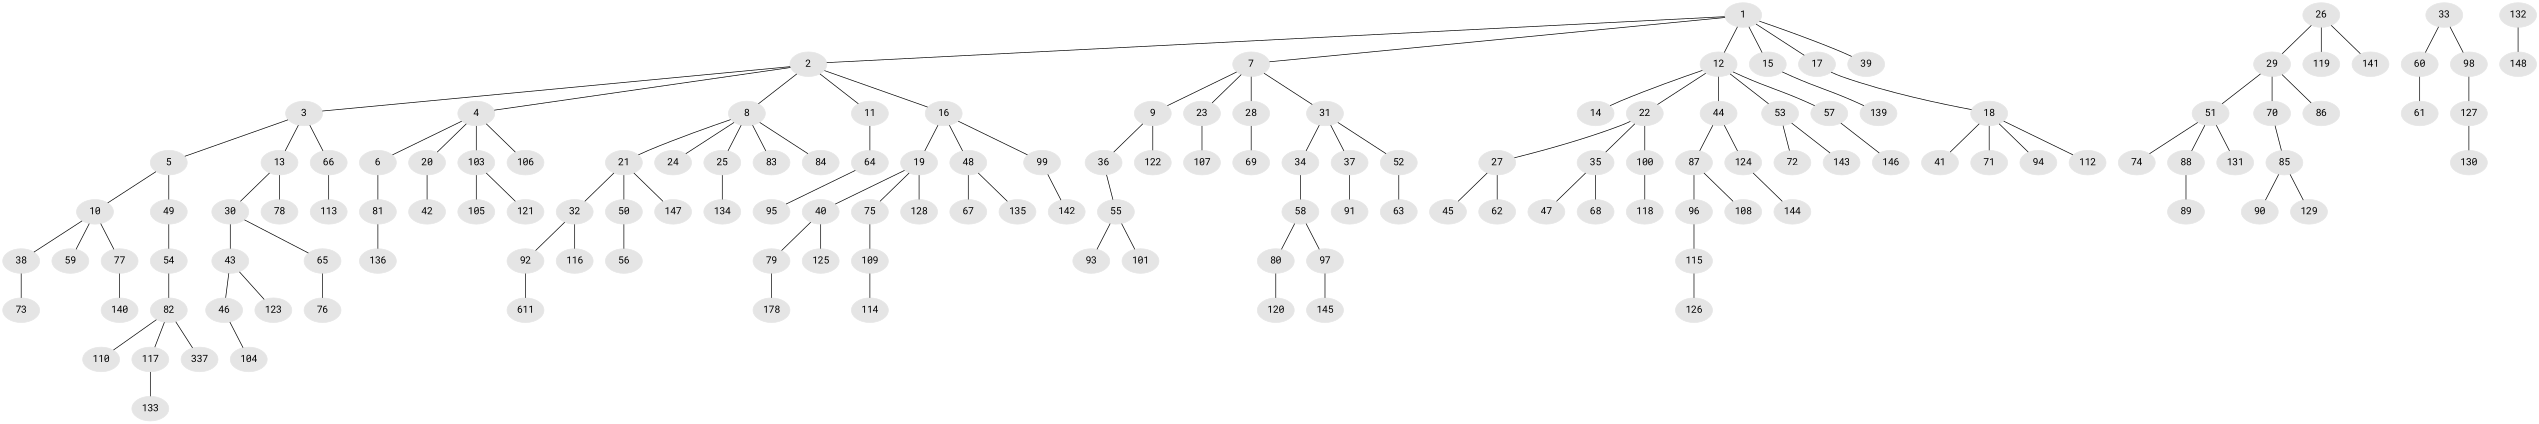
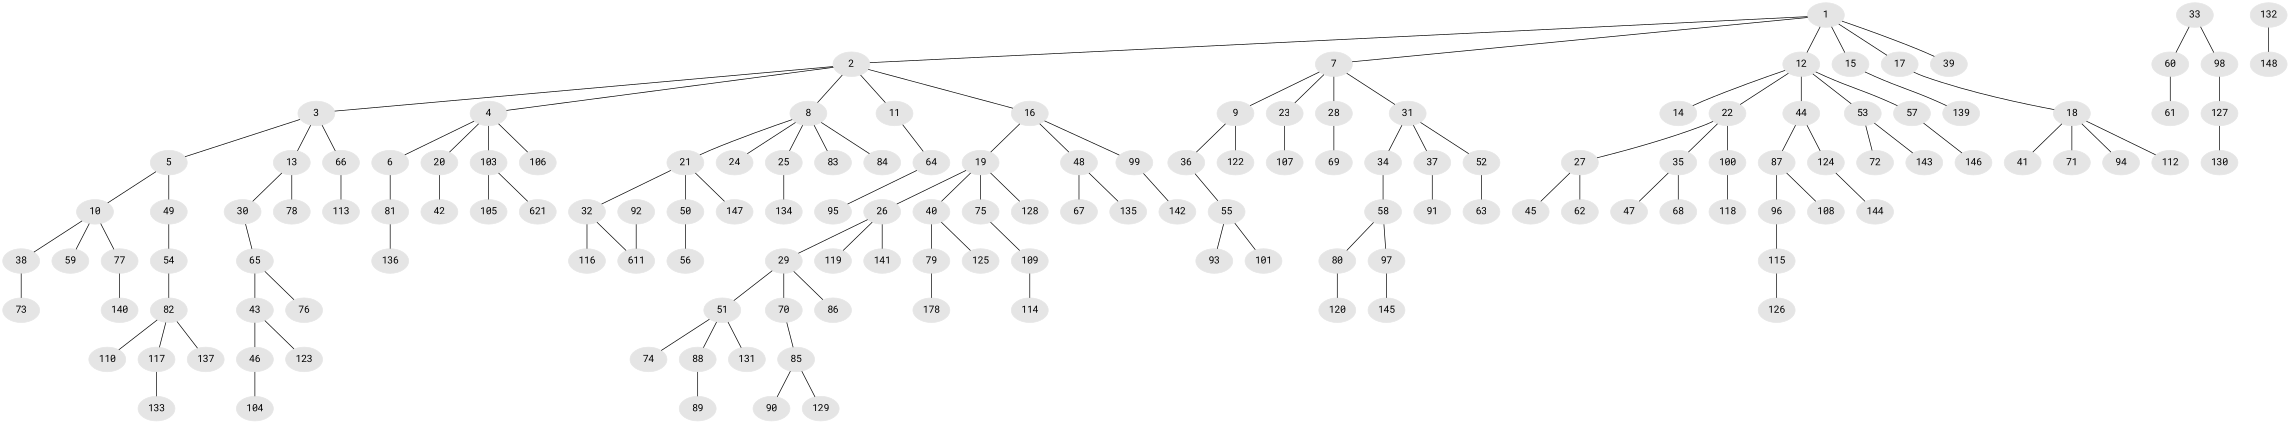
  graph {
    fontname="Roboto Mono"
    node [color=gray90 fontname="Roboto Mono" style=filled]
    edge [fontname="Roboto Mono"]
    1
    2
    7
    12
    15
    17
    39
    3
    4
    8
    11
    16
    9
    23
    28
    31
    14
    22
    44
    53
    57
    139
    18
    5
    13
    66
    6
    20
    103
    106
    21
    24
    25
    83
    84
    64
    19
    48
    99
    10
    49
    30
    78
    113
    81
    42
    105
-   121
+   121 [label=621]
    38
    59
    77
    54
    136
    36
    122
    107
    69
    34
    37
    52
    32
    50
    147
    134
    55
    73
    140
    95
    27
    35
    100
    87
    124
    72
    143
    146
    43
    65
    26
    40
    75
    128
    67
    135
    142
    41
    71
    94
    112
    29
    119
    141
    79
    125
    109
    92
    116
    56
    45
    62
    47
    68
    118
    33
    60
    98
    51
    70
    86
    74
    88
    131
    85
    46
    123
    76
    58
    91
    63
    n120 [label=611]
    61
    127
    80
    97
    93
    101
    n127 [label=178]
    104
    96
    108
    144
    82
    89
    110
    117
-   137 [label=337]
+   137
    120
    145
    90
    129
    114
    133
    115
    126
    130
    132
    148
    1 -- 2
    1 -- 7
    1 -- 12
    1 -- 15
    1 -- 17
    1 -- 39
    2 -- 3
    2 -- 4
    2 -- 8
    2 -- 11
    2 -- 16
    7 -- 9
    7 -- 23
    7 -- 28
    7 -- 31
    12 -- 14
    12 -- 22
    12 -- 44
    12 -- 53
    12 -- 57
    15 -- 139
    17 -- 18
    3 -- 5
    3 -- 13
    3 -- 66
    4 -- 6
    4 -- 20
    4 -- 103
    4 -- 106
    8 -- 21
    8 -- 24
    8 -- 25
    8 -- 83
    8 -- 84
    11 -- 64
    16 -- 19
    16 -- 48
    16 -- 99
    9 -- 36
    9 -- 122
    23 -- 107
    28 -- 69
    31 -- 34
    31 -- 37
    31 -- 52
    22 -- 27
    22 -- 35
    22 -- 100
    44 -- 87
    44 -- 124
    53 -- 72
    53 -- 143
    57 -- 146
    18 -- 41
    18 -- 71
    18 -- 94
    18 -- 112
    5 -- 10
    5 -- 49
    13 -- 30
    13 -- 78
    66 -- 113
    6 -- 81
    20 -- 42
    103 -- 105
    103 -- 121
    21 -- 32
    21 -- 50
    21 -- 147
    25 -- 134
    64 -- 95
+   19 -- 26
    19 -- 40
    19 -- 75
    19 -- 128
    48 -- 67
    48 -- 135
    99 -- 142
    10 -- 38
    10 -- 59
    10 -- 77
    49 -- 54
-   30 -- 43
+   65 -- 43
    30 -- 65
    81 -- 136
    38 -- 73
    77 -- 140
    54 -- 82
    36 -- 55
    34 -- 58
    37 -- 91
    52 -- 63
-   32 -- 92
+   32 -- n120
    32 -- 116
    50 -- 56
    55 -- 93
    55 -- 101
    27 -- 45
    27 -- 62
    35 -- 47
    35 -- 68
    100 -- 118
    87 -- 96
    87 -- 108
    124 -- 144
    43 -- 46
    43 -- 123
    65 -- 76
    26 -- 29
    26 -- 119
    26 -- 141
    40 -- 79
    40 -- 125
    75 -- 109
    29 -- 51
    29 -- 70
    29 -- 86
    79 -- n127
    109 -- 114
    92 -- n120
    33 -- 60
    33 -- 98
    60 -- 61
    98 -- 127
    51 -- 74
    51 -- 88
    51 -- 131
    70 -- 85
    88 -- 89
    85 -- 90
    85 -- 129
    46 -- 104
    58 -- 80
    58 -- 97
    127 -- 130
    80 -- 120
    97 -- 145
    96 -- 115
    82 -- 110
    82 -- 117
    82 -- 137
    117 -- 133
    115 -- 126
    132 -- 148
  }
